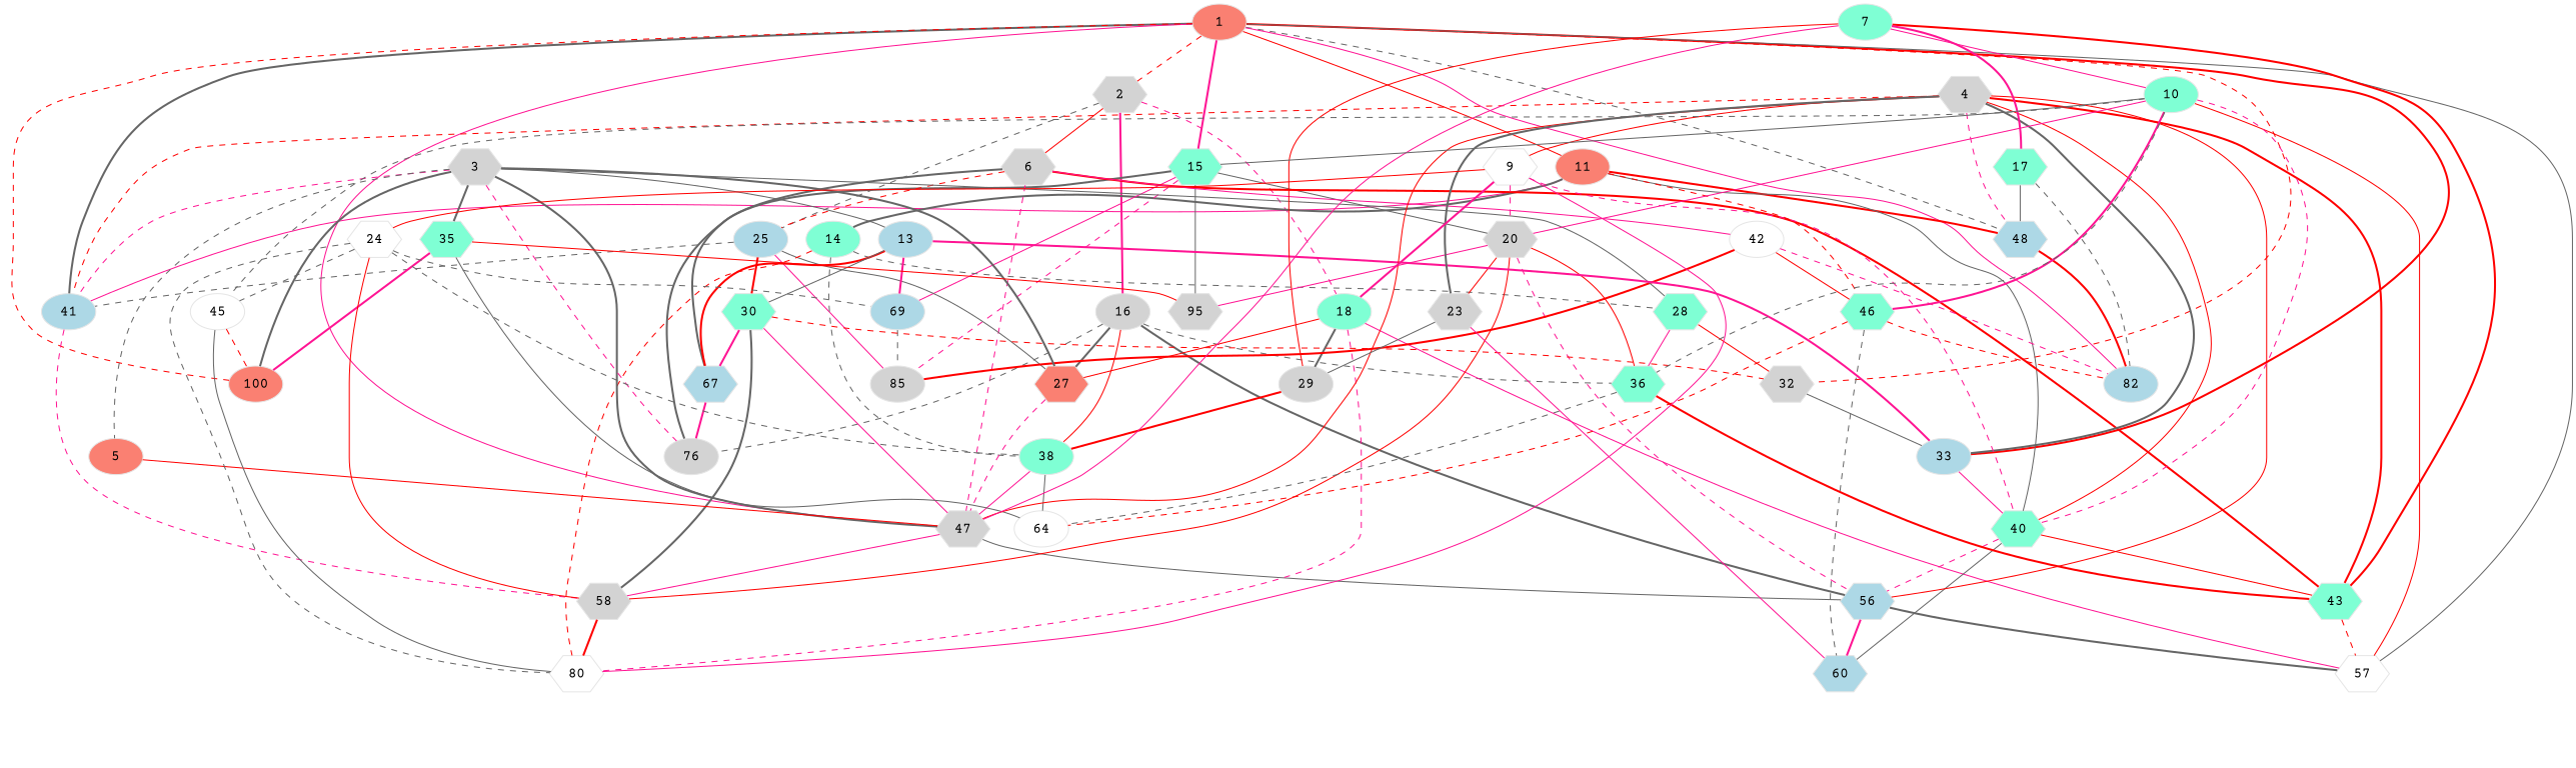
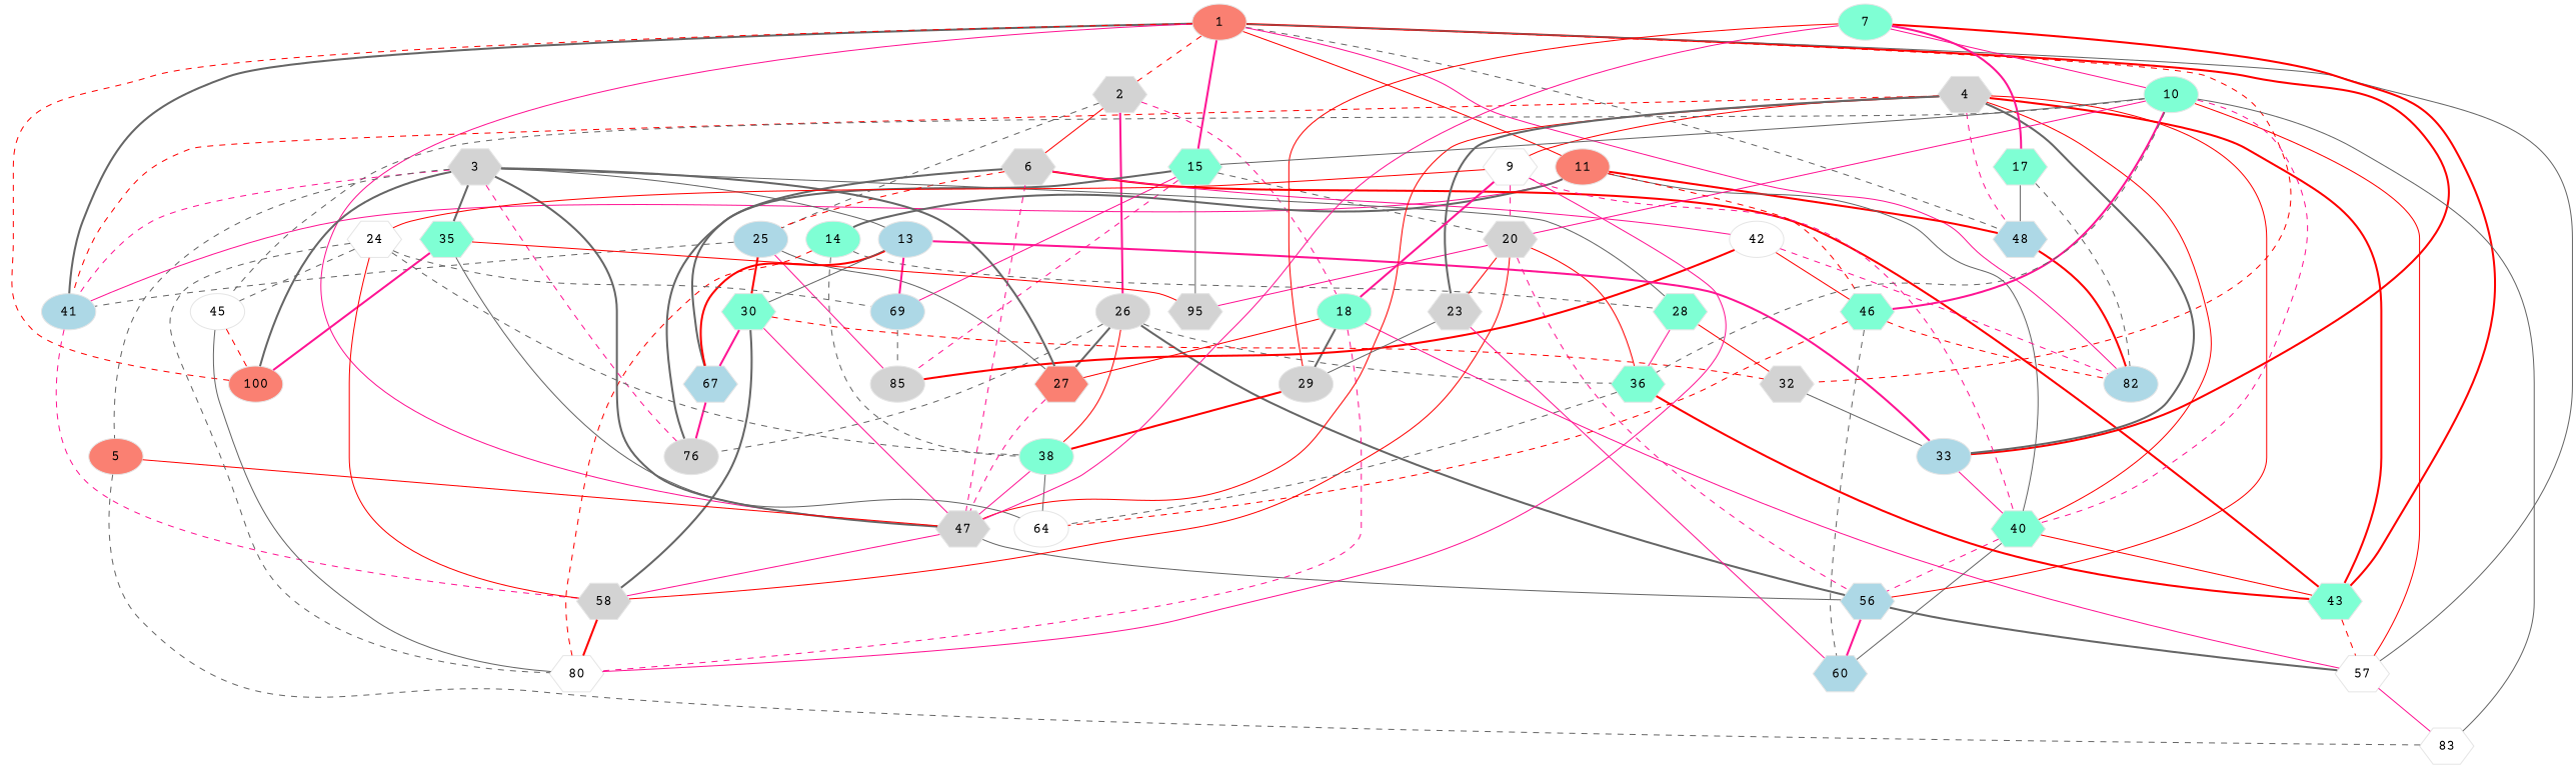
  graph {
    fontname="Courier Prime"
    node [color=gray90 fillcolor=lightgrey fontname="Courier Prime" shape=hexagon style=filled]
    edge [color=gray40 fontname="Courier Prime" style=solid]
    1 [fillcolor=salmon shape=ellipse super="+34+73+39"]
    2 [super="+94"]
    11 [fillcolor=salmon shape=ellipse super="+53"]
    15 [fillcolor=aquamarine super="+68+101"]
    32
    33 [fillcolor=lightblue shape=ellipse super="+70"]
    41 [fillcolor=lightblue shape=ellipse super="+93"]
    47 [super="+97+61+74+92"]
    48 [fillcolor=lightblue super="+54"]
    57 [fillcolor=white super="+86"]
    82 [fillcolor=lightblue shape=ellipse]
    100 [fillcolor=salmon shape=ellipse]
    6 [super="+22+21"]
-   16 [shape=ellipse super="+37"]
+   16 [shape=ellipse super="+37" label=26]
    18 [fillcolor=aquamarine shape=ellipse super="+103"]
    25 [fillcolor=lightblue shape=ellipse super="+65+88"]
    40 [fillcolor=aquamarine super="+96+72"]
    46 [fillcolor=aquamarine super="+52"]
    14 [fillcolor=aquamarine shape=ellipse]
    76 [shape=ellipse]
    20 [super="+84+44"]
    69 [fillcolor=lightblue shape=ellipse]
    85 [shape=ellipse]
    95
    58 [super="+81"]
    56 [fillcolor=lightblue super="+59"]
+   83 [fillcolor=white]
    43 [fillcolor=aquamarine super="+49"]
    42 [fillcolor=white shape=ellipse]
    67 [fillcolor=lightblue]
    27 [fillcolor=salmon super="+62"]
    36 [fillcolor=aquamarine super="+55"]
    38 [fillcolor=aquamarine shape=ellipse super="+66"]
    29 [shape=ellipse]
    80 [fillcolor=white super="+91"]
    30 [fillcolor=aquamarine super="+75"]
    3 [super="+19+12"]
    5 [fillcolor=salmon shape=ellipse]
    13 [fillcolor=lightblue shape=ellipse super="+51"]
    28 [fillcolor=aquamarine]
    35 [fillcolor=aquamarine super="+89"]
    64 [fillcolor=white shape=ellipse super="+90"]
    4 [super="+102+63+8"]
    9 [fillcolor=white super="+98"]
    23
    24 [fillcolor=white super="+78"]
    60 [fillcolor=lightblue]
    7 [fillcolor=aquamarine shape=ellipse super="+99"]
    10 [fillcolor=aquamarine shape=ellipse super="+26+31"]
    17 [fillcolor=aquamarine]
    45 [fillcolor=white shape=ellipse]
    1 -- 2 [color=red style=dashed weight=2]
    1 -- 11 [color=red]
    1 -- 15 [color=deeppink style=bold]
    1 -- 32 [color=red style=dashed]
    1 -- 33 [color=red style=bold]
    1 -- 41 [style=bold]
    1 -- 47 [color=deeppink]
    1 -- 48 [style=dashed]
    1 -- 57
    1 -- 82 [color=deeppink]
    1 -- 100 [color=red style=dashed]
    2 -- 6 [color=red]
    2 -- 16 [color=deeppink style=bold]
    2 -- 18 [color=deeppink style=dashed]
    2 -- 25 [style=dashed]
    11 -- 41 [color=deeppink]
    11 -- 48 [color=red style=bold]
    11 -- 40
    11 -- 46 [color=red style=dashed]
    11 -- 14 [style=bold]
    15 -- 76 [style=bold]
-   15 -- 20
+   15 -- 20 [style=dashed]
    15 -- 69 [color=deeppink]
    15 -- 85 [color=deeppink style=dashed]
    15 -- 95 [weight=2]
    32 -- 33
    33 -- 40 [color=deeppink]
    41 -- 58 [color=deeppink style=dashed]
    47 -- 58 [color=deeppink]
    47 -- 56
    48 -- 82 [color=red style=bold]
+   57 -- 83 [color=deeppink]
    6 -- 47 [color=deeppink style=dashed]
    6 -- 25 [color=red style=dashed]
    6 -- 43 [color=red style=bold]
    6 -- 42 [color=deeppink]
    6 -- 67 [style=bold]
    16 -- 76 [style=dashed]
    16 -- 56 [style=bold]
    16 -- 27 [style=bold]
    16 -- 36 [style=dashed]
    16 -- 38 [color=red]
    18 -- 57 [color=deeppink]
    18 -- 27 [color=red]
    18 -- 29 [style=bold]
    18 -- 80 [color=deeppink style=dashed]
    25 -- 41 [style=dashed]
    25 -- 85 [color=deeppink]
    25 -- 27 [weight=2]
    25 -- 30 [color=red style=bold]
    40 -- 56 [color=deeppink style=dashed]
    40 -- 43 [color=red]
    40 -- 60
    46 -- 82 [color=red style=dashed]
    46 -- 64 [color=red style=dashed]
    46 -- 60 [style=dashed]
    14 -- 38 [style=dashed]
    14 -- 80 [color=red style=dashed]
    14 -- 28 [style=dashed]
    20 -- 95 [color=deeppink]
    20 -- 58 [color=red]
    20 -- 56 [color=deeppink style=dashed]
    20 -- 36 [color=red]
    20 -- 23 [color=red]
    69 -- 85 [style=dashed]
    58 -- 80 [color=red style=bold]
    56 -- 57 [style=bold]
    56 -- 60 [color=deeppink style=bold]
    43 -- 57 [color=red style=dashed]
    42 -- 82 [color=deeppink style=dashed]
    42 -- 46 [color=red]
    42 -- 85 [color=red style=bold]
    67 -- 76 [color=deeppink style=bold]
    27 -- 47 [color=deeppink style=dashed]
    36 -- 43 [color=red style=bold]
    36 -- 64 [style=dashed]
    38 -- 47 [color=deeppink]
    38 -- 64
    29 -- 38 [color=red style=bold]
    30 -- 32 [color=red style=dashed]
    30 -- 47 [color=deeppink]
    30 -- 58 [style=bold]
    30 -- 67 [color=deeppink style=bold]
    3 -- 41 [color=deeppink style=dashed]
    3 -- 47 [style=bold]
    3 -- 100 [style=bold]
    3 -- 76 [color=deeppink style=dashed]
    3 -- 27 [style=bold]
    3 -- 5 [style=dashed weight=2]
    3 -- 13
    3 -- 28
    3 -- 35 [style=bold]
    5 -- 47 [color=red]
+   5 -- 83 [style=dashed]
    13 -- 33 [color=deeppink style=bold weight=2]
    13 -- 69 [color=deeppink style=bold]
    13 -- 67 [color=red style=bold]
    13 -- 30
    28 -- 32 [color=red]
    28 -- 36 [color=deeppink]
    35 -- 100 [color=deeppink style=bold]
    35 -- 95 [color=red]
    35 -- 64 [weight=3]
    4 -- 33 [style=bold]
    4 -- 41 [color=red style=dashed]
    4 -- 47 [color=red]
    4 -- 48 [color=deeppink style=dashed]
    4 -- 40 [color=red]
    4 -- 56 [color=red weight=2]
    4 -- 43 [color=red style=bold]
    4 -- 9 [color=red]
    4 -- 23 [style=bold]
    9 -- 18 [color=deeppink style=bold]
    9 -- 40 [color=deeppink style=dashed]
    9 -- 20 [color=deeppink style=dashed]
    9 -- 80 [color=deeppink]
    9 -- 24 [color=red]
    23 -- 29
    23 -- 60 [color=deeppink]
    24 -- 69 [style=dashed]
    24 -- 58 [color=red]
    24 -- 38 [style=dashed]
    24 -- 80 [style=dashed]
    24 -- 45 [style=dashed]
    7 -- 47 [color=deeppink weight=2]
    7 -- 43 [color=red style=bold]
    7 -- 29 [color=red]
    7 -- 10 [color=deeppink]
    7 -- 17 [color=deeppink style=bold]
    10 -- 15
    10 -- 57 [color=red]
    10 -- 40 [color=deeppink style=dashed]
    10 -- 46 [color=deeppink style=bold]
    10 -- 20 [color=deeppink]
+   10 -- 83 [weight=2]
    10 -- 36 [style=dashed]
    10 -- 45 [style=dashed]
    17 -- 48
    17 -- 82 [style=dashed]
    45 -- 100 [color=red style=dashed]
    45 -- 80
  }
